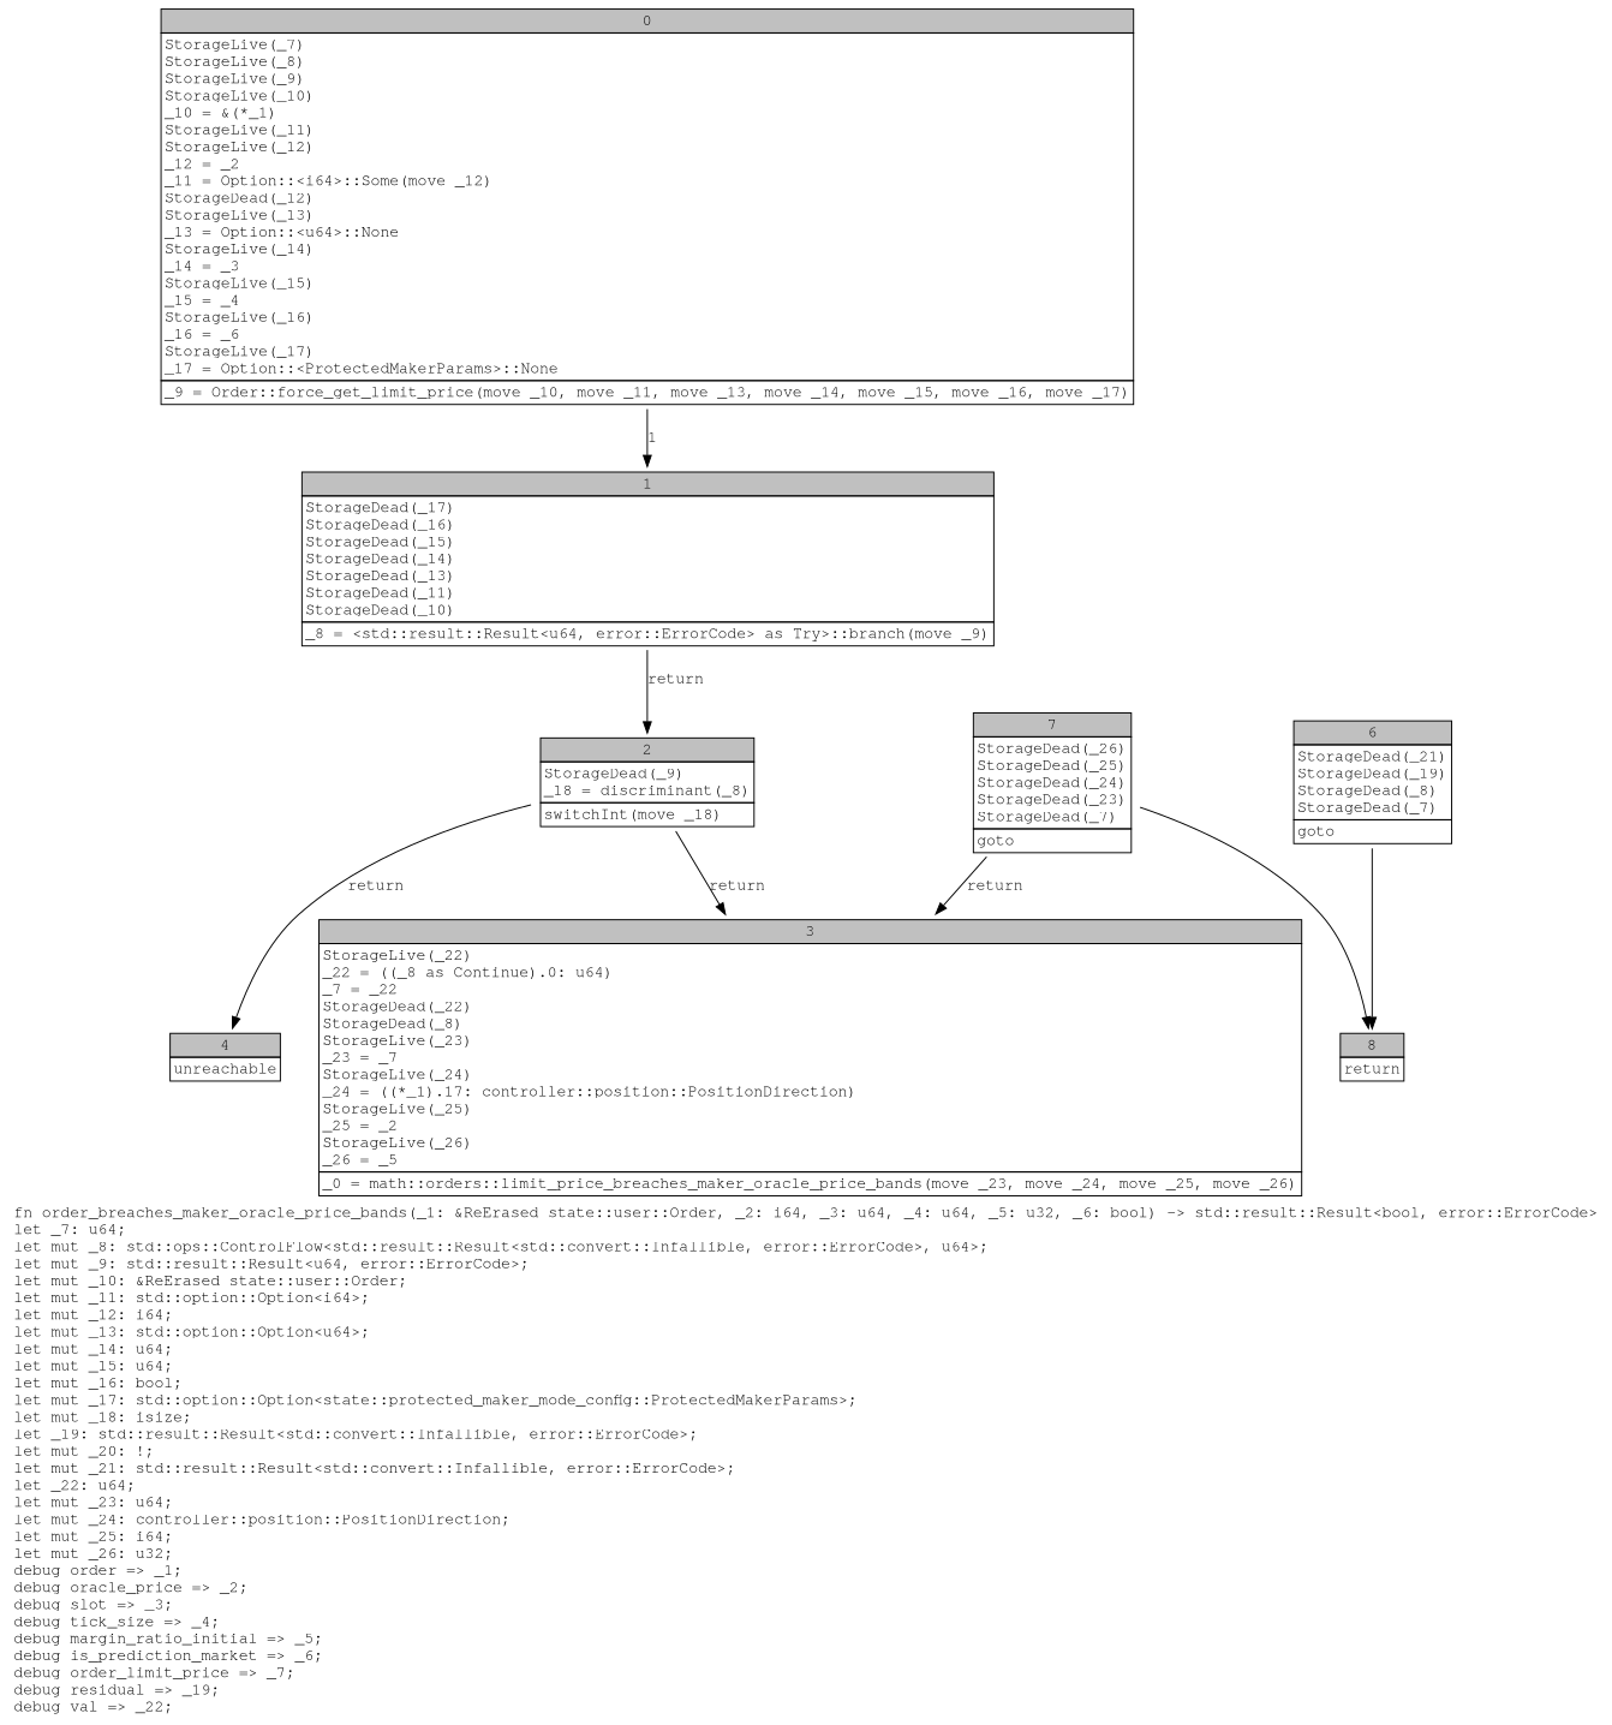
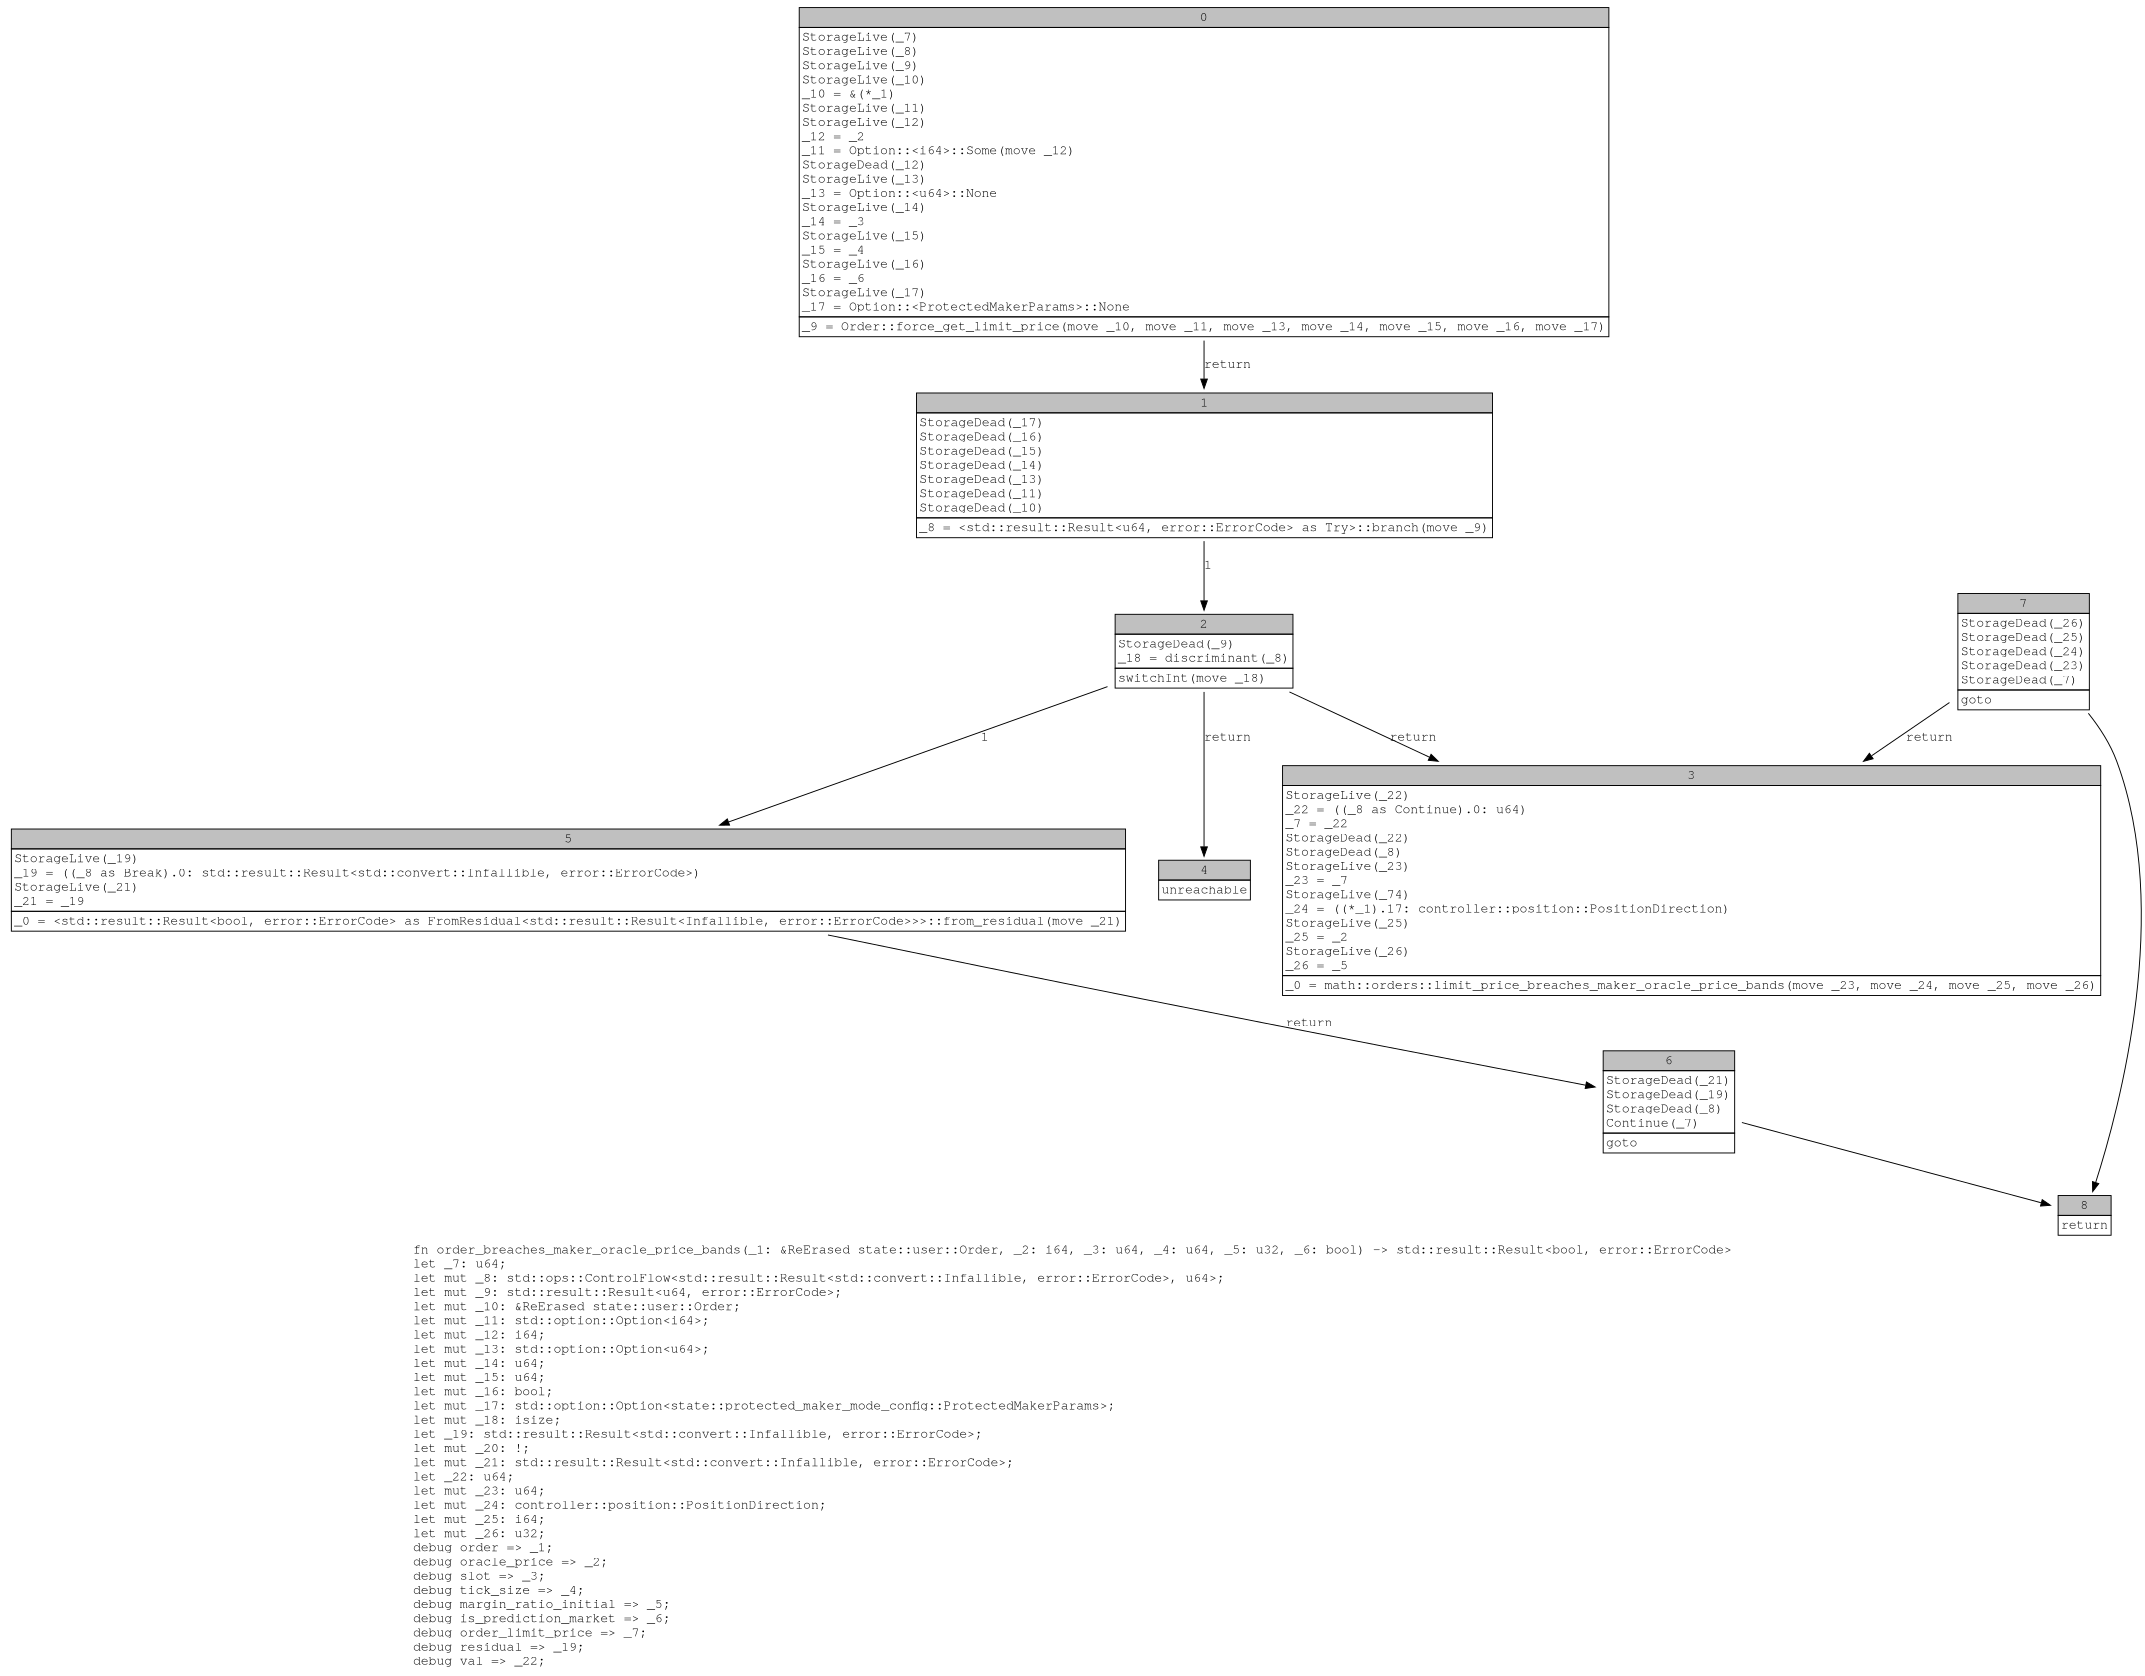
  digraph {
    fontname="Courier, monospace"
    label=<fn order_breaches_maker_oracle_price_bands(_1: &amp;ReErased state::user::Order, _2: i64, _3: u64, _4: u64, _5: u32, _6: bool) -&gt; std::result::Result&lt;bool, error::ErrorCode&gt;<br align="left"/>let _7: u64;<br align="left"/>let mut _8: std::ops::ControlFlow&lt;std::result::Result&lt;std::convert::Infallible, error::ErrorCode&gt;, u64&gt;;<br align="left"/>let mut _9: std::result::Result&lt;u64, error::ErrorCode&gt;;<br align="left"/>let mut _10: &amp;ReErased state::user::Order;<br align="left"/>let mut _11: std::option::Option&lt;i64&gt;;<br align="left"/>let mut _12: i64;<br align="left"/>let mut _13: std::option::Option&lt;u64&gt;;<br align="left"/>let mut _14: u64;<br align="left"/>let mut _15: u64;<br align="left"/>let mut _16: bool;<br align="left"/>let mut _17: std::option::Option&lt;state::protected_maker_mode_config::ProtectedMakerParams&gt;;<br align="left"/>let mut _18: isize;<br align="left"/>let _19: std::result::Result&lt;std::convert::Infallible, error::ErrorCode&gt;;<br align="left"/>let mut _20: !;<br align="left"/>let mut _21: std::result::Result&lt;std::convert::Infallible, error::ErrorCode&gt;;<br align="left"/>let _22: u64;<br align="left"/>let mut _23: u64;<br align="left"/>let mut _24: controller::position::PositionDirection;<br align="left"/>let mut _25: i64;<br align="left"/>let mut _26: u32;<br align="left"/>debug order =&gt; _1;<br align="left"/>debug oracle_price =&gt; _2;<br align="left"/>debug slot =&gt; _3;<br align="left"/>debug tick_size =&gt; _4;<br align="left"/>debug margin_ratio_initial =&gt; _5;<br align="left"/>debug is_prediction_market =&gt; _6;<br align="left"/>debug order_limit_price =&gt; _7;<br align="left"/>debug residual =&gt; _19;<br align="left"/>debug val =&gt; _22;<br align="left"/>>
    node [fontname="Courier, monospace" shape=none]
    edge [fontname="Courier, monospace"]
    n1 [label=<<table border="0" cellborder="1" cellspacing="0"><tr><td bgcolor="gray" align="center" colspan="1">0</td></tr><tr><td align="left" balign="left">StorageLive(_7)<br/>StorageLive(_8)<br/>StorageLive(_9)<br/>StorageLive(_10)<br/>_10 = &amp;(*_1)<br/>StorageLive(_11)<br/>StorageLive(_12)<br/>_12 = _2<br/>_11 = Option::&lt;i64&gt;::Some(move _12)<br/>StorageDead(_12)<br/>StorageLive(_13)<br/>_13 = Option::&lt;u64&gt;::None<br/>StorageLive(_14)<br/>_14 = _3<br/>StorageLive(_15)<br/>_15 = _4<br/>StorageLive(_16)<br/>_16 = _6<br/>StorageLive(_17)<br/>_17 = Option::&lt;ProtectedMakerParams&gt;::None<br/></td></tr><tr><td align="left">_9 = Order::force_get_limit_price(move _10, move _11, move _13, move _14, move _15, move _16, move _17)</td></tr></table>>]
    n2 [label=<<table border="0" cellborder="1" cellspacing="0"><tr><td bgcolor="gray" align="center" colspan="1">1</td></tr><tr><td align="left" balign="left">StorageDead(_17)<br/>StorageDead(_16)<br/>StorageDead(_15)<br/>StorageDead(_14)<br/>StorageDead(_13)<br/>StorageDead(_11)<br/>StorageDead(_10)<br/></td></tr><tr><td align="left">_8 = &lt;std::result::Result&lt;u64, error::ErrorCode&gt; as Try&gt;::branch(move _9)</td></tr></table>>]
    n3 [label=<<table border="0" cellborder="1" cellspacing="0"><tr><td bgcolor="gray" align="center" colspan="1">2</td></tr><tr><td align="left" balign="left">StorageDead(_9)<br/>_18 = discriminant(_8)<br/></td></tr><tr><td align="left">switchInt(move _18)</td></tr></table>>]
-   n4 [label=<<table border="0" cellborder="1" cellspacing="0"><tr><td bgcolor="gray" align="center" colspan="1">3</td></tr><tr><td align="left" balign="left">StorageLive(_22)<br/>_22 = ((_8 as Continue).0: u64)<br/>_7 = _22<br/>StorageDead(_22)<br/>StorageDead(_8)<br/>StorageLive(_23)<br/>_23 = _7<br/>StorageLive(_24)<br/>_24 = ((*_1).17: controller::position::PositionDirection)<br/>StorageLive(_25)<br/>_25 = _2<br/>StorageLive(_26)<br/>_26 = _5<br/></td></tr><tr><td align="left">_0 = math::orders::limit_price_breaches_maker_oracle_price_bands(move _23, move _24, move _25, move _26)</td></tr></table>>]
+   n4 [label=<<table border="0" cellborder="1" cellspacing="0"><tr><td bgcolor="gray" align="center" colspan="1">3</td></tr><tr><td align="left" balign="left">StorageLive(_22)<br/>_22 = ((_8 as Continue).0: u64)<br/>_7 = _22<br/>StorageDead(_22)<br/>StorageDead(_8)<br/>StorageLive(_23)<br/>_23 = _7<br/>StorageLive(_74)<br/>_24 = ((*_1).17: controller::position::PositionDirection)<br/>StorageLive(_25)<br/>_25 = _2<br/>StorageLive(_26)<br/>_26 = _5<br/></td></tr><tr><td align="left">_0 = math::orders::limit_price_breaches_maker_oracle_price_bands(move _23, move _24, move _25, move _26)</td></tr></table>>]
    n5 [label=<<table border="0" cellborder="1" cellspacing="0"><tr><td bgcolor="gray" align="center" colspan="1">4</td></tr><tr><td align="left">unreachable</td></tr></table>>]
-   n7 [label=<<table border="0" cellborder="1" cellspacing="0"><tr><td bgcolor="gray" align="center" colspan="1">6</td></tr><tr><td align="left" balign="left">StorageDead(_21)<br/>StorageDead(_19)<br/>StorageDead(_8)<br/>StorageDead(_7)<br/></td></tr><tr><td align="left">goto</td></tr></table>>]
+   n6 [label=<<table border="0" cellborder="1" cellspacing="0"><tr><td bgcolor="gray" align="center" colspan="1">5</td></tr><tr><td align="left" balign="left">StorageLive(_19)<br/>_19 = ((_8 as Break).0: std::result::Result&lt;std::convert::Infallible, error::ErrorCode&gt;)<br/>StorageLive(_21)<br/>_21 = _19<br/></td></tr><tr><td align="left">_0 = &lt;std::result::Result&lt;bool, error::ErrorCode&gt; as FromResidual&lt;std::result::Result&lt;Infallible, error::ErrorCode&gt;&gt;&gt;::from_residual(move _21)</td></tr></table>>]
+   n7 [label=<<table border="0" cellborder="1" cellspacing="0"><tr><td bgcolor="gray" align="center" colspan="1">6</td></tr><tr><td align="left" balign="left">StorageDead(_21)<br/>StorageDead(_19)<br/>StorageDead(_8)<br/>Continue(_7)<br/></td></tr><tr><td align="left">goto</td></tr></table>>]
    n8 [label=<<table border="0" cellborder="1" cellspacing="0"><tr><td bgcolor="gray" align="center" colspan="1">7</td></tr><tr><td align="left" balign="left">StorageDead(_26)<br/>StorageDead(_25)<br/>StorageDead(_24)<br/>StorageDead(_23)<br/>StorageDead(_7)<br/></td></tr><tr><td align="left">goto</td></tr></table>>]
    n9 [label=<<table border="0" cellborder="1" cellspacing="0"><tr><td bgcolor="gray" align="center" colspan="1">8</td></tr><tr><td align="left">return</td></tr></table>>]
-   n1 -> n2 [label=1]
-   n2 -> n3 [label=return]
+   n1 -> n2 [label=return]
+   n2 -> n3 [label=1]
    n3 -> n4 [label=return]
    n3 -> n5 [label=return]
+   n3 -> n6 [label=1]
+   n6 -> n7 [label=return]
    n7 -> n9
    n8 -> n4 [label=return]
    n8 -> n9
  }
